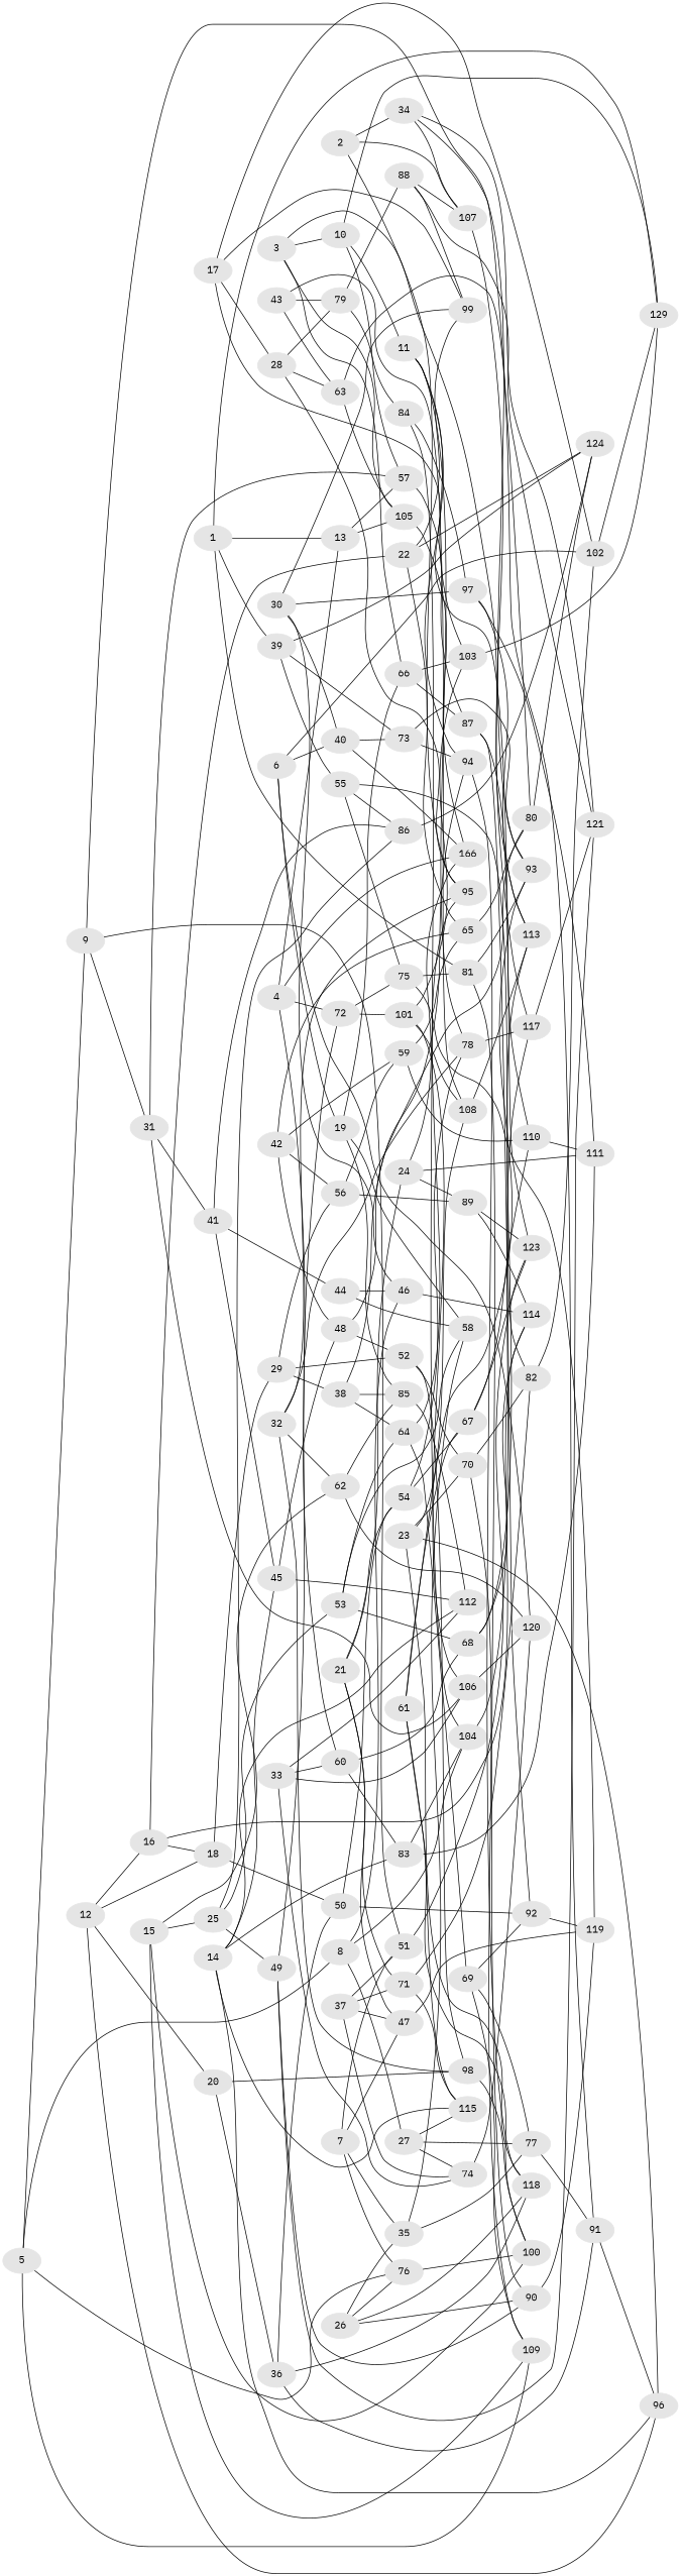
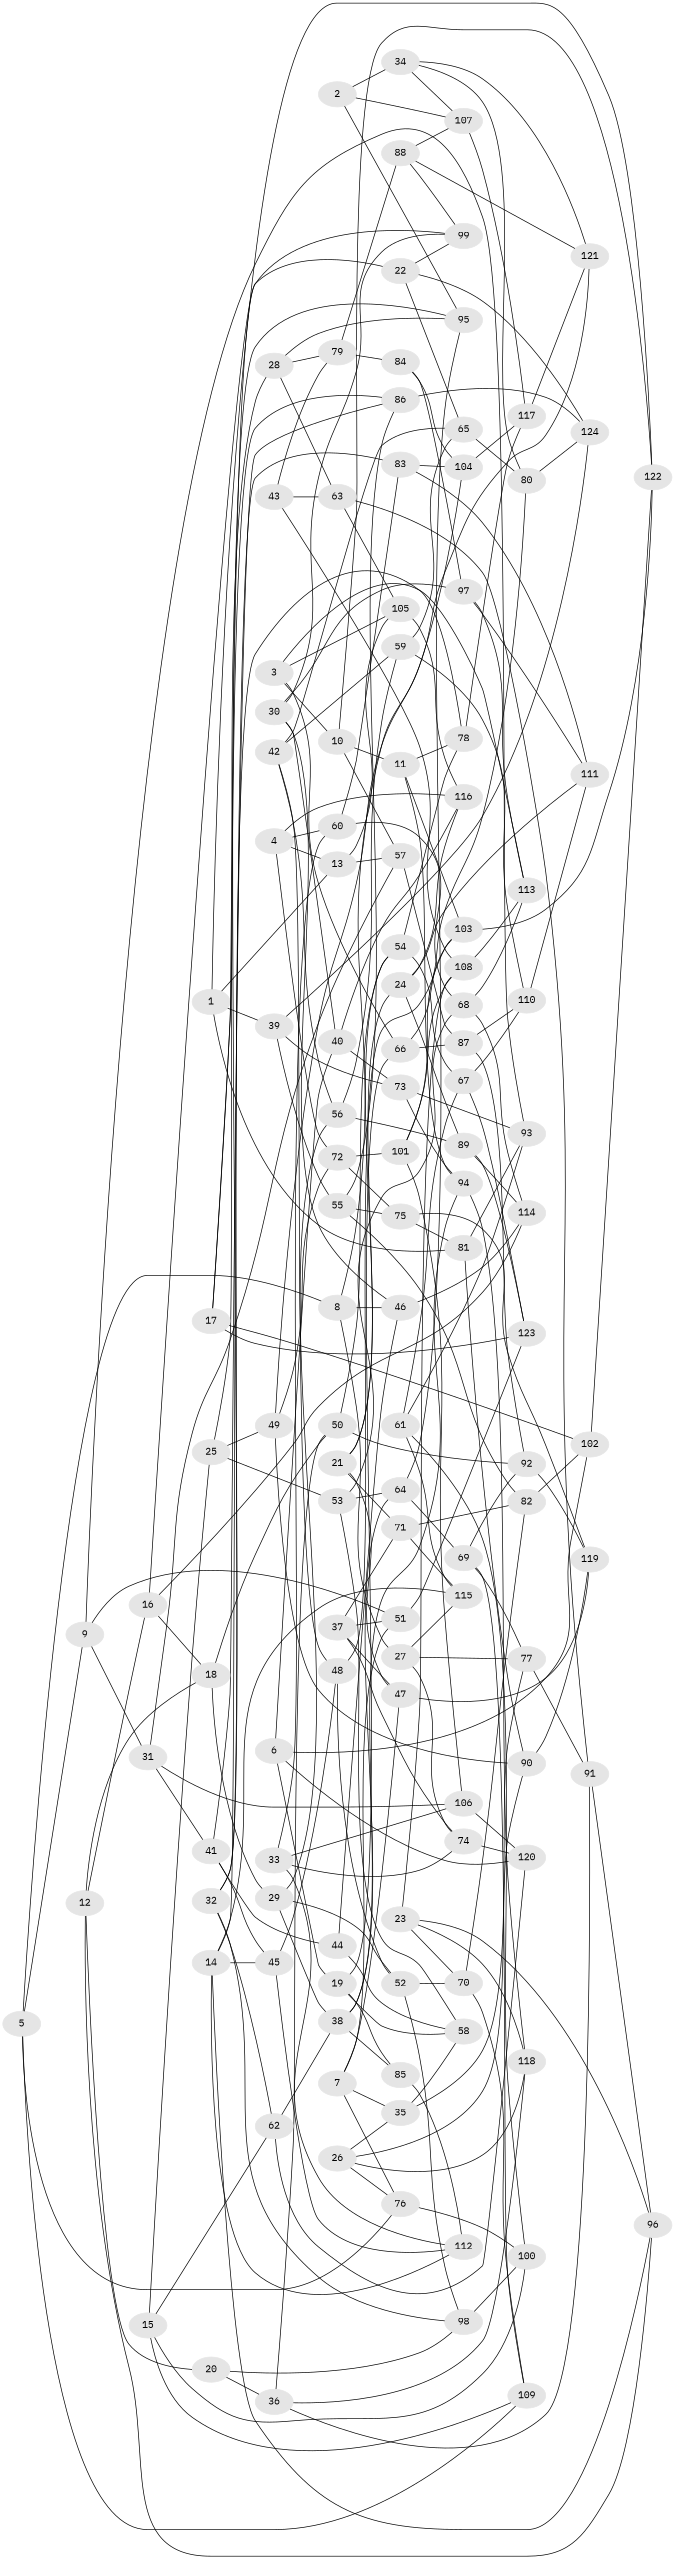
  graph {
    fontname="IBM Plex Mono"
    rankdir=LR
    node [color=gray90 fontname="IBM Plex Mono" style=filled]
    edge [fontname="IBM Plex Mono"]
    1
    13
    39
    81
-   122 [label=129]
+   122
    105
    57
    124
    55
    73
    93
    90
    2
    34
    95
    107
    80
    121
    84
    104
    97
    117
    3
    10
    66
    113
    11
    103
    87
-   116 [label=166]
+   116
    4
    60
    72
    83
    68
    75
    101
    5
    8
    9
    76
    109
    27
    46
    51
    31
    100
    6
    19
    40
    102
    120
    58
    85
    7
    35
    47
    77
    119
    123
    115
    74
    114
    41
    106
    78
    94
    118
    12
    16
    18
    20
    96
    22
    29
    50
    36
    98
    14
    45
    112
    48
    111
    15
    25
    62
    49
    53
    86
    99
    65
    17
    28
    63
    79
    38
    52
    56
    54
    92
    91
    21
    24
    71
    89
    67
    82
    23
    70
    108
    64
    26
    88
    59
    30
    44
    32
    33
    37
    69
    42
    110
    43
    61
    1 -- 13
    1 -- 39
    1 -- 81
    1 -- 122
    13 -- 105
    13 -- 57
    39 -- 124
    39 -- 55
    39 -- 73
    81 -- 93
    81 -- 90
    105 -- 116
    57 -- 87
    55 -- 75
    55 -- 86
    55 -- 82
    73 -- 93
    73 -- 94
    90 -- 119
    2 -- 34
    2 -- 95
    2 -- 107
    34 -- 107
    34 -- 80
    34 -- 121
    107 -- 117
    80 -- 124
    84 -- 104
    84 -- 97
    104 -- 117
    97 -- 113
    97 -- 111
    117 -- 121
    3 -- 105
    3 -- 10
    3 -- 66
    3 -- 113
    10 -- 122
    10 -- 57
    10 -- 11
    66 -- 103
    66 -- 87
    11 -- 103
    11 -- 78
    11 -- 94
    103 -- 122
    87 -- 92
    87 -- 110
    4 -- 13
    4 -- 116
    4 -- 60
    4 -- 72
    60 -- 83
    60 -- 68
    72 -- 75
    72 -- 101
    83 -- 104
    83 -- 111
    68 -- 113
    68 -- 114
    75 -- 81
    75 -- 119
    101 -- 103
    101 -- 106
    101 -- 108
    5 -- 8
    5 -- 9
    5 -- 76
    5 -- 109
    8 -- 104
    8 -- 27
    8 -- 46
    9 -- 93
    9 -- 51
    9 -- 31
    76 -- 100
    27 -- 77
    27 -- 115
    27 -- 74
    46 -- 114
    51 -- 123
    31 -- 57
    31 -- 41
    31 -- 106
    6 -- 19
    6 -- 40
    6 -- 102
    6 -- 120
    19 -- 66
    19 -- 58
    19 -- 85
    40 -- 73
    40 -- 116
    102 -- 122
    85 -- 112
    7 -- 76
    7 -- 51
    7 -- 35
    7 -- 47
    35 -- 58
    35 -- 77
    47 -- 119
    77 -- 91
    74 -- 120
    41 -- 45
    41 -- 86
    41 -- 44
    106 -- 120
    78 -- 117
    94 -- 118
    12 -- 16
    12 -- 18
    12 -- 20
    12 -- 96
    16 -- 114
    16 -- 18
    16 -- 22
    18 -- 29
    18 -- 50
    20 -- 36
    20 -- 98
    22 -- 124
    22 -- 99
    22 -- 65
    29 -- 38
    29 -- 52
    29 -- 56
    50 -- 54
    50 -- 92
    36 -- 118
    36 -- 50
    36 -- 91
    98 -- 100
    14 -- 83
    14 -- 115
    14 -- 96
    14 -- 45
    14 -- 112
    45 -- 112
    45 -- 48
    48 -- 80
    48 -- 52
    15 -- 109
    15 -- 100
    15 -- 25
    15 -- 62
    25 -- 49
    25 -- 53
    25 -- 86
    62 -- 120
-   62 -- 85
+   62 -- 38
    49 -- 90
    49 -- 121
    49 -- 72
    53 -- 68
    53 -- 58
    53 -- 64
    86 -- 124
    65 -- 80
    17 -- 102
    17 -- 123
    17 -- 99
    17 -- 28
    28 -- 95
    28 -- 63
    28 -- 79
    63 -- 105
    63 -- 91
    79 -- 84
    79 -- 88
    38 -- 85
    38 -- 94
    38 -- 64
    52 -- 98
    52 -- 70
    56 -- 89
    56 -- 59
    54 -- 78
    54 -- 67
    92 -- 119
    91 -- 96
    21 -- 47
    21 -- 54
    21 -- 24
    21 -- 71
    24 -- 116
    24 -- 111
    24 -- 89
    71 -- 115
    71 -- 82
    89 -- 123
    89 -- 114
    67 -- 123
    67 -- 110
    82 -- 102
    23 -- 118
    23 -- 96
    23 -- 70
    23 -- 108
    70 -- 109
    70 -- 82
    108 -- 113
    64 -- 95
    64 -- 69
    26 -- 90
    26 -- 76
    26 -- 35
    26 -- 118
    88 -- 107
    88 -- 121
    88 -- 99
    59 -- 65
    59 -- 110
    30 -- 97
    30 -- 46
    30 -- 40
    30 -- 99
    44 -- 46
    44 -- 58
    32 -- 95
    32 -- 78
    32 -- 98
    32 -- 62
    33 -- 60
    33 -- 74
    33 -- 106
    33 -- 112
    37 -- 51
    37 -- 47
    37 -- 74
    37 -- 71
    69 -- 109
    69 -- 77
    69 -- 92
    42 -- 48
    42 -- 65
    42 -- 56
    42 -- 59
    110 -- 111
    43 -- 63
    43 -- 79
    43 -- 108
    61 -- 93
    61 -- 100
    61 -- 115
    61 -- 67
  }
